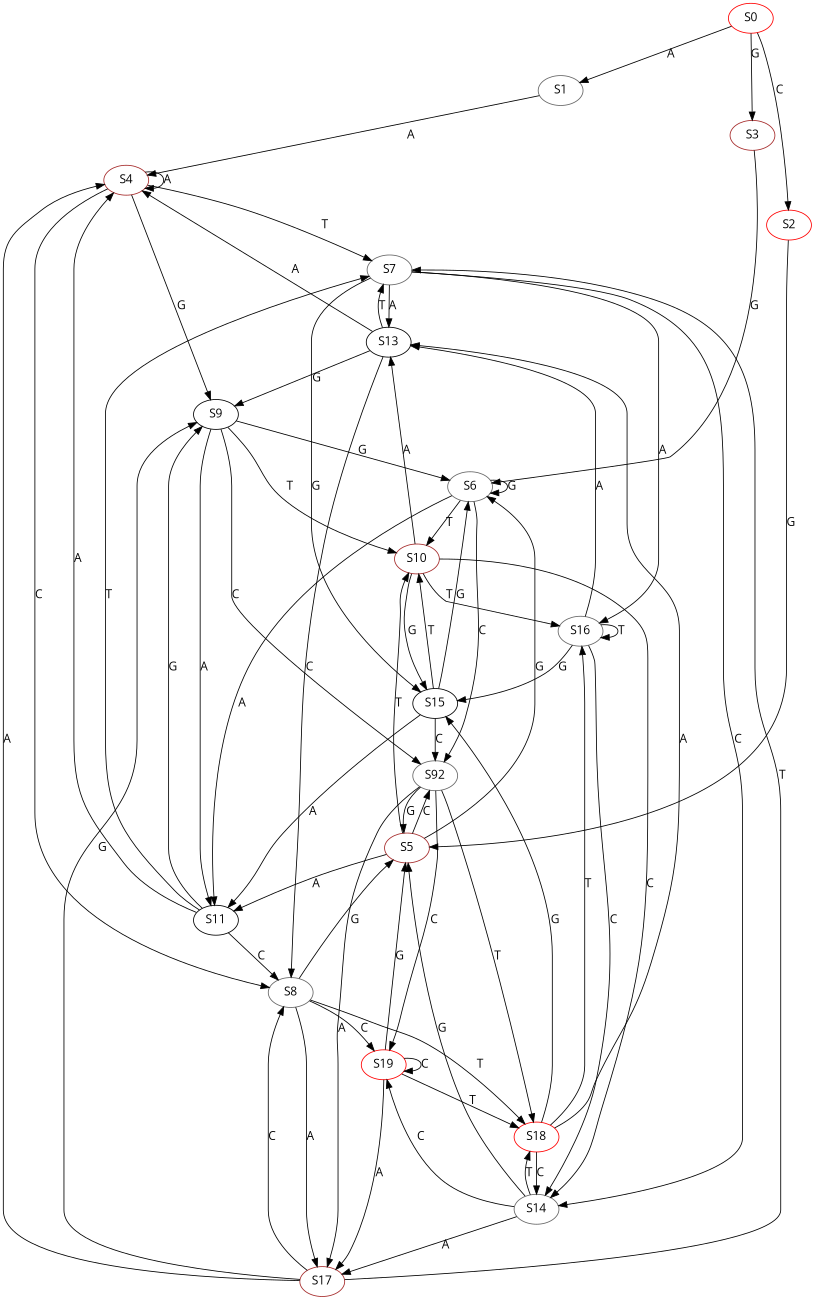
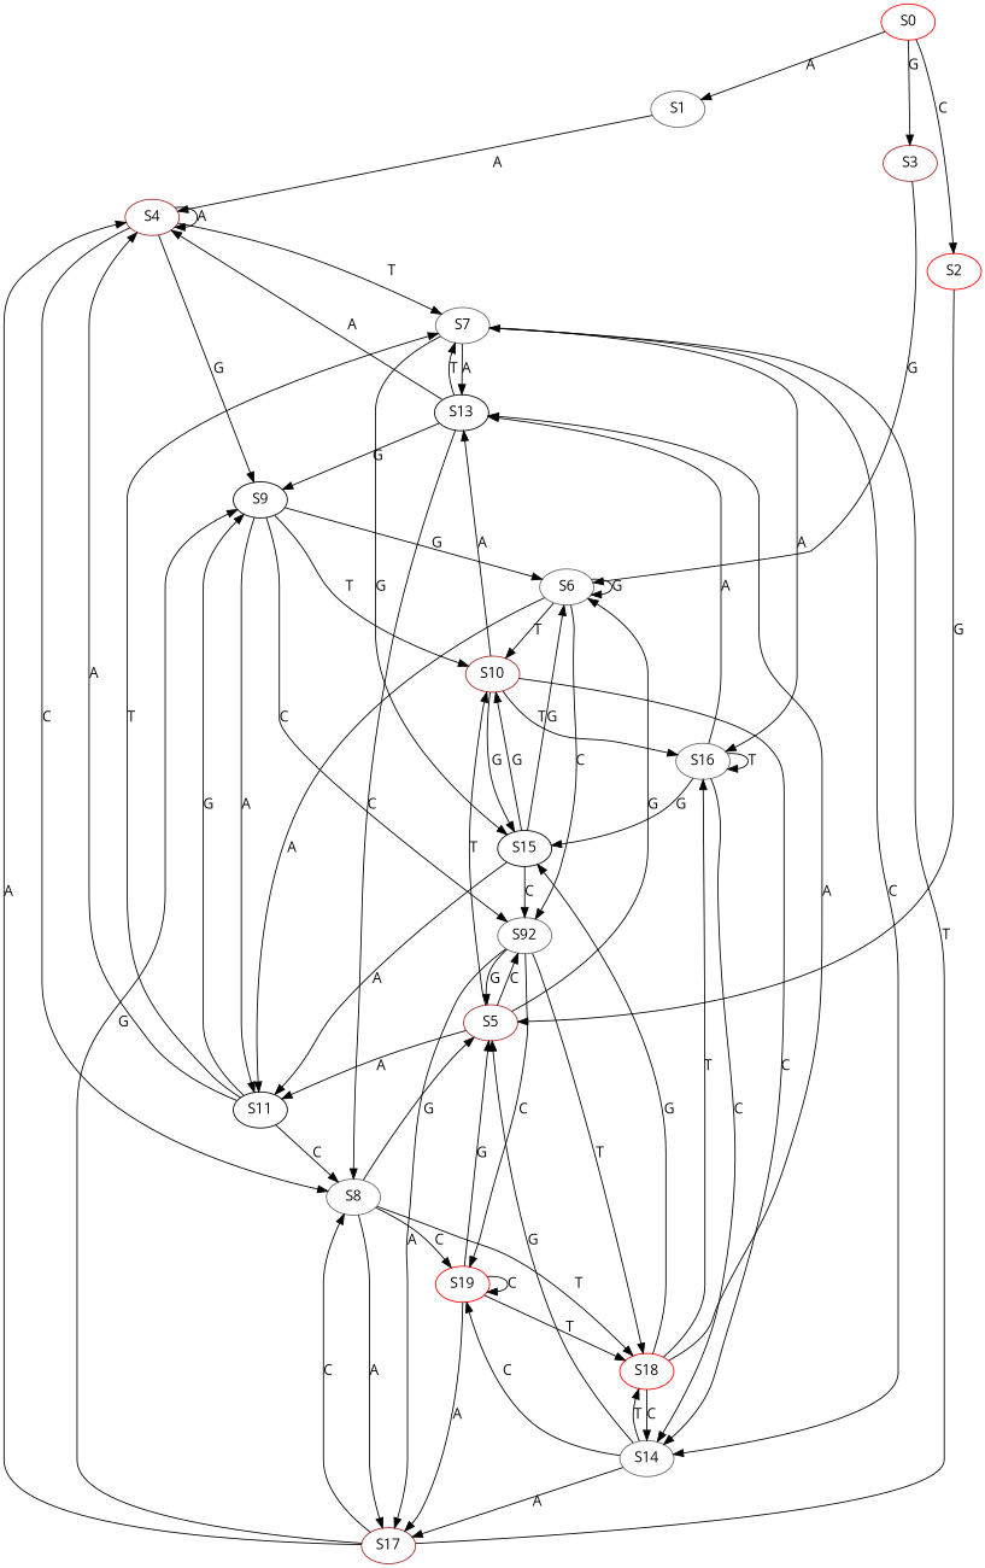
  strict digraph {
    fontname="Open Sans"
    node [color=gray40 fontname="Open Sans"]
    edge [fontname="Open Sans"]
    S0 [color=red]
    S1
    S2 [color=red]
    S3 [color=brown]
    S4 [color=brown]
    S5 [color=brown]
    S6
    S7
    S8
    S9 [color=black]
    S10 [color=brown]
    S11 [color=black]
    n13 [label=S92]
    S13 [color=black]
    S14
    S15 [color=black]
    S16
    S17 [color=brown]
    S18 [color=red]
    S19 [color=red]
    S0 -> S1 [label=A]
    S0 -> S2 [label=C]
    S0 -> S3 [label=G]
    S1 -> S4 [label=A]
    S2 -> S5 [label=G]
    S3 -> S6 [label=G]
    S4 -> S4 [label=A]
    S4 -> S7 [label=T]
    S4 -> S8 [label=C]
    S4 -> S9 [label=G]
    S5 -> S6 [label=G]
    S5 -> S10 [label=T]
    S5 -> S11 [label=A]
    S5 -> n13 [label=C]
    S6 -> S6 [label=G]
    S6 -> S10 [label=T]
    S6 -> S11 [label=A]
    S6 -> n13 [label=C]
    S7 -> S13 [label=A]
    S7 -> S14 [label=C]
    S7 -> S15 [label=G]
    S7 -> S16 [label=A]
    S8 -> S5 [label=G]
    S8 -> S17 [label=A]
    S8 -> S18 [label=T]
    S8 -> S19 [label=C]
    S9 -> S6 [label=G]
    S9 -> S10 [label=T]
    S9 -> S11 [label=A]
    S9 -> n13 [label=C]
    S10 -> S13 [label=A]
    S10 -> S14 [label=C]
    S10 -> S15 [label=G]
    S10 -> S16 [label=T]
    S11 -> S4 [label=A]
    S11 -> S7 [label=T]
    S11 -> S8 [label=C]
    S11 -> S9 [label=G]
    n13 -> S5 [label=G]
    n13 -> S17 [label=A]
    n13 -> S18 [label=T]
    n13 -> S19 [label=C]
    S13 -> S4 [label=A]
    S13 -> S7 [label=T]
    S13 -> S8 [label=C]
    S13 -> S9 [label=G]
    S14 -> S5 [label=G]
    S14 -> S17 [label=A]
    S14 -> S18 [label=T]
    S14 -> S19 [label=C]
    S15 -> S6 [label=G]
-   S15 -> S10 [label=T]
+   S15 -> S10 [label=G]
    S15 -> S11 [label=A]
    S15 -> n13 [label=C]
    S16 -> S13 [label=A]
    S16 -> S14 [label=C]
    S16 -> S15 [label=G]
    S16 -> S16 [label=T]
    S17 -> S4 [label=A]
    S17 -> S7 [label=T]
    S17 -> S8 [label=C]
    S17 -> S9 [label=G]
    S18 -> S13 [label=A]
    S18 -> S14 [label=C]
    S18 -> S15 [label=G]
    S18 -> S16 [label=T]
    S19 -> S5 [label=G]
    S19 -> S17 [label=A]
    S19 -> S18 [label=T]
    S19 -> S19 [label=C]
  }
